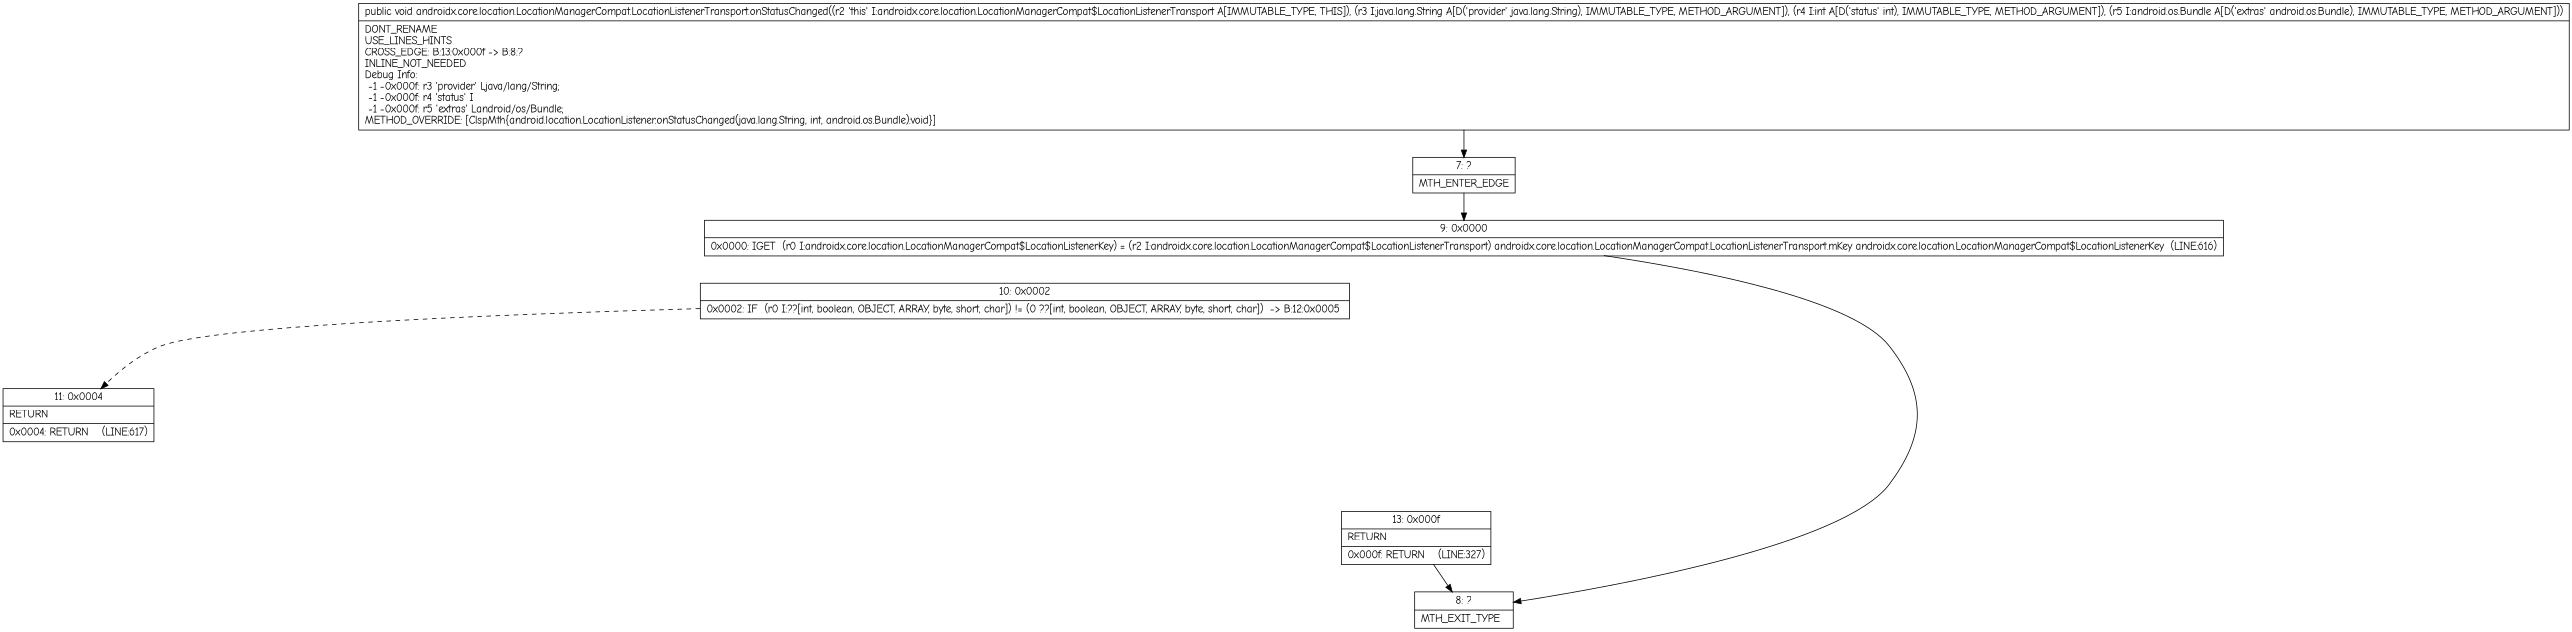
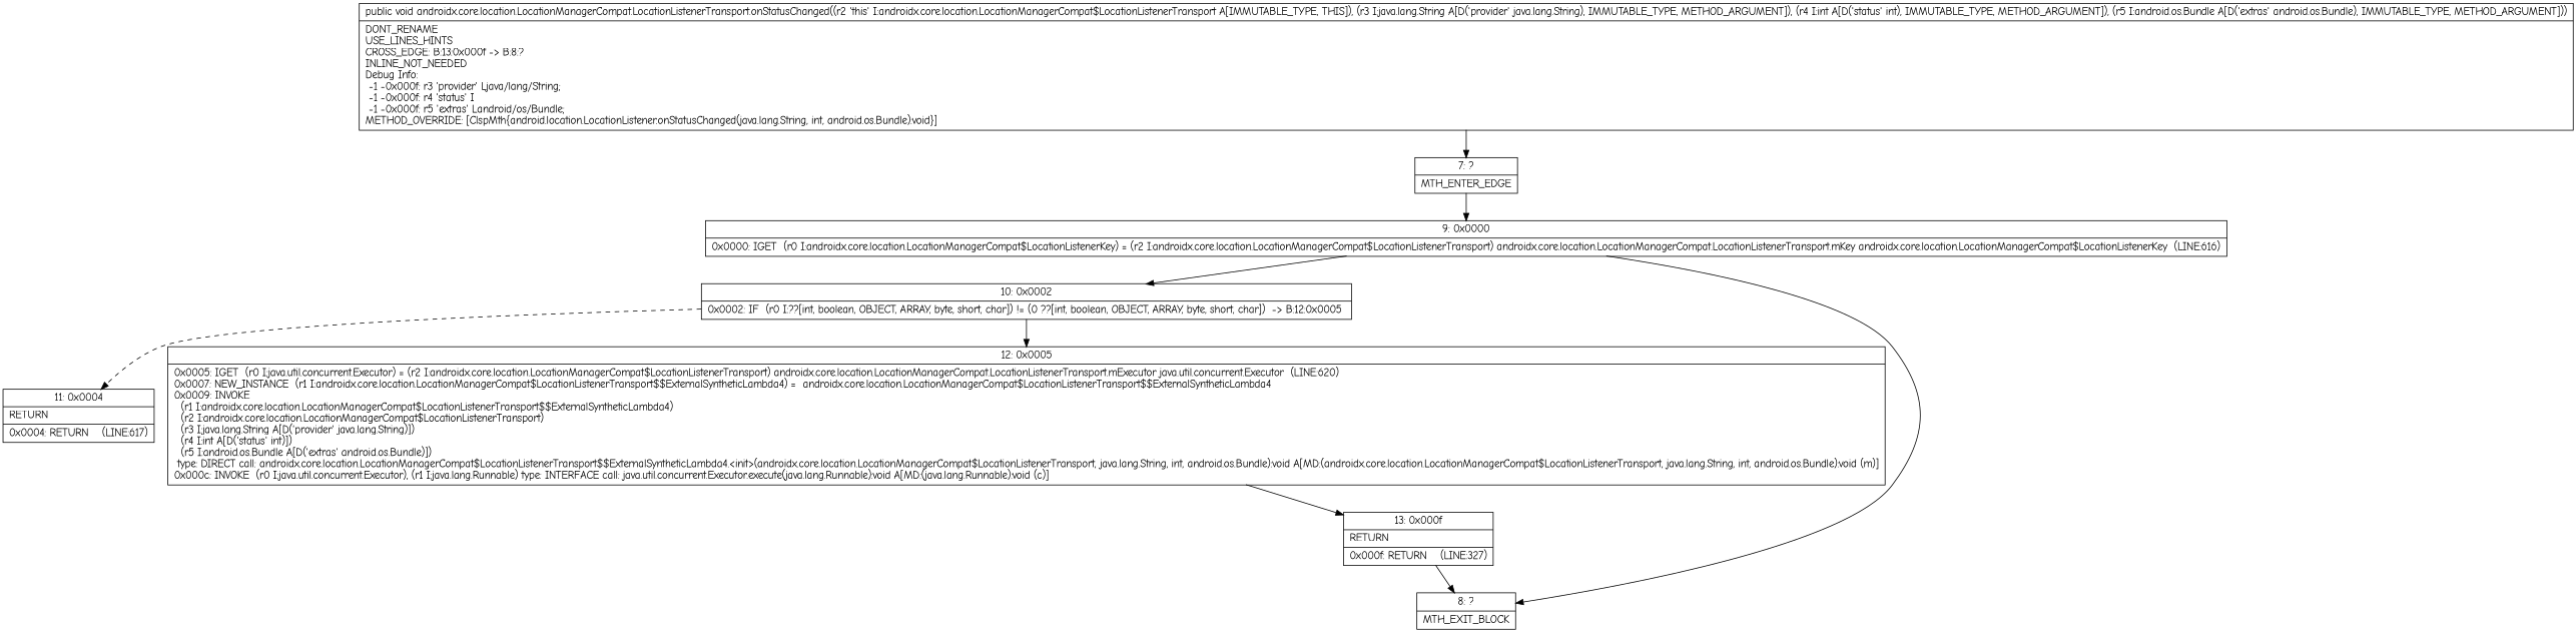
  digraph {
    fontname="Comic Neue"
    node [fontname="Comic Neue" shape=record]
    edge [fontname="Comic Neue"]
    n1 [label="{7\:\ ?|MTH_ENTER_EDGE\l}"]
    n2 [label="{9\:\ 0x0000|0x0000: IGET  (r0 I:androidx.core.location.LocationManagerCompat$LocationListenerKey) = (r2 I:androidx.core.location.LocationManagerCompat$LocationListenerTransport) androidx.core.location.LocationManagerCompat.LocationListenerTransport.mKey androidx.core.location.LocationManagerCompat$LocationListenerKey  (LINE:616)\l}"]
    n3 [label="{10\:\ 0x0002|0x0002: IF  (r0 I:??[int, boolean, OBJECT, ARRAY, byte, short, char]) != (0 ??[int, boolean, OBJECT, ARRAY, byte, short, char])  \-\> B:12:0x0005 \l}"]
-   n4 [label="{8\:\ ?|MTH_EXIT_TYPE\l}"]
+   n4 [label="{8\:\ ?|MTH_EXIT_BLOCK\l}"]
    n5 [label="{11\:\ 0x0004|RETURN\l|0x0004: RETURN    (LINE:617)\l}"]
+   n6 [label="{12\:\ 0x0005|0x0005: IGET  (r0 I:java.util.concurrent.Executor) = (r2 I:androidx.core.location.LocationManagerCompat$LocationListenerTransport) androidx.core.location.LocationManagerCompat.LocationListenerTransport.mExecutor java.util.concurrent.Executor  (LINE:620)\l0x0007: NEW_INSTANCE  (r1 I:androidx.core.location.LocationManagerCompat$LocationListenerTransport$$ExternalSyntheticLambda4) =  androidx.core.location.LocationManagerCompat$LocationListenerTransport$$ExternalSyntheticLambda4 \l0x0009: INVOKE  \l  (r1 I:androidx.core.location.LocationManagerCompat$LocationListenerTransport$$ExternalSyntheticLambda4)\l  (r2 I:androidx.core.location.LocationManagerCompat$LocationListenerTransport)\l  (r3 I:java.lang.String A[D('provider' java.lang.String)])\l  (r4 I:int A[D('status' int)])\l  (r5 I:android.os.Bundle A[D('extras' android.os.Bundle)])\l type: DIRECT call: androidx.core.location.LocationManagerCompat$LocationListenerTransport$$ExternalSyntheticLambda4.\<init\>(androidx.core.location.LocationManagerCompat$LocationListenerTransport, java.lang.String, int, android.os.Bundle):void A[MD:(androidx.core.location.LocationManagerCompat$LocationListenerTransport, java.lang.String, int, android.os.Bundle):void (m)]\l0x000c: INVOKE  (r0 I:java.util.concurrent.Executor), (r1 I:java.lang.Runnable) type: INTERFACE call: java.util.concurrent.Executor.execute(java.lang.Runnable):void A[MD:(java.lang.Runnable):void (c)]\l}"]
    n7 [label="{13\:\ 0x000f|RETURN\l|0x000f: RETURN    (LINE:327)\l}"]
    n8 [label="{public void androidx.core.location.LocationManagerCompat.LocationListenerTransport.onStatusChanged((r2 'this' I:androidx.core.location.LocationManagerCompat$LocationListenerTransport A[IMMUTABLE_TYPE, THIS]), (r3 I:java.lang.String A[D('provider' java.lang.String), IMMUTABLE_TYPE, METHOD_ARGUMENT]), (r4 I:int A[D('status' int), IMMUTABLE_TYPE, METHOD_ARGUMENT]), (r5 I:android.os.Bundle A[D('extras' android.os.Bundle), IMMUTABLE_TYPE, METHOD_ARGUMENT]))  | DONT_RENAME\lUSE_LINES_HINTS\lCROSS_EDGE: B:13:0x000f \-\> B:8:?\lINLINE_NOT_NEEDED\lDebug Info:\l  \-1 \-0x000f: r3 'provider' Ljava\/lang\/String;\l  \-1 \-0x000f: r4 'status' I\l  \-1 \-0x000f: r5 'extras' Landroid\/os\/Bundle;\lMETHOD_OVERRIDE: [ClspMth\{android.location.LocationListener.onStatusChanged(java.lang.String, int, android.os.Bundle):void\}]\l}"]
    n1 -> n2
+   n2 -> n3
    n2 -> n4
    n3 -> n5 [style=dashed]
+   n3 -> n6
+   n6 -> n7
    n7 -> n4
    n8 -> n1
  }
